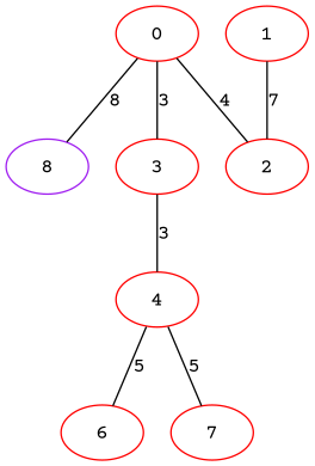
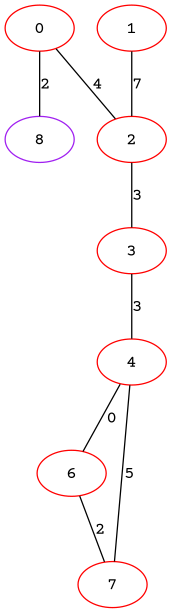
  graph {
    fontname="Courier Prime"
    node [color=red fontname="Courier Prime" weight=1]
    edge [fontname="Courier Prime"]
    0
    2
    8 [color=purple weight=4]
    1
    3
    4
    6
    7
    0 -- 2 [label=4]
-   0 -- 8 [label=8]
-   0 -- 3 [label=3]
+   0 -- 8 [label=2]
+   2 -- 3 [label=3]
    1 -- 2 [label=7]
    3 -- 4 [label=3]
-   4 -- 6 [label=5]
+   4 -- 6 [label=0]
    4 -- 7 [label=5]
+   6 -- 7 [label=2]
  }
